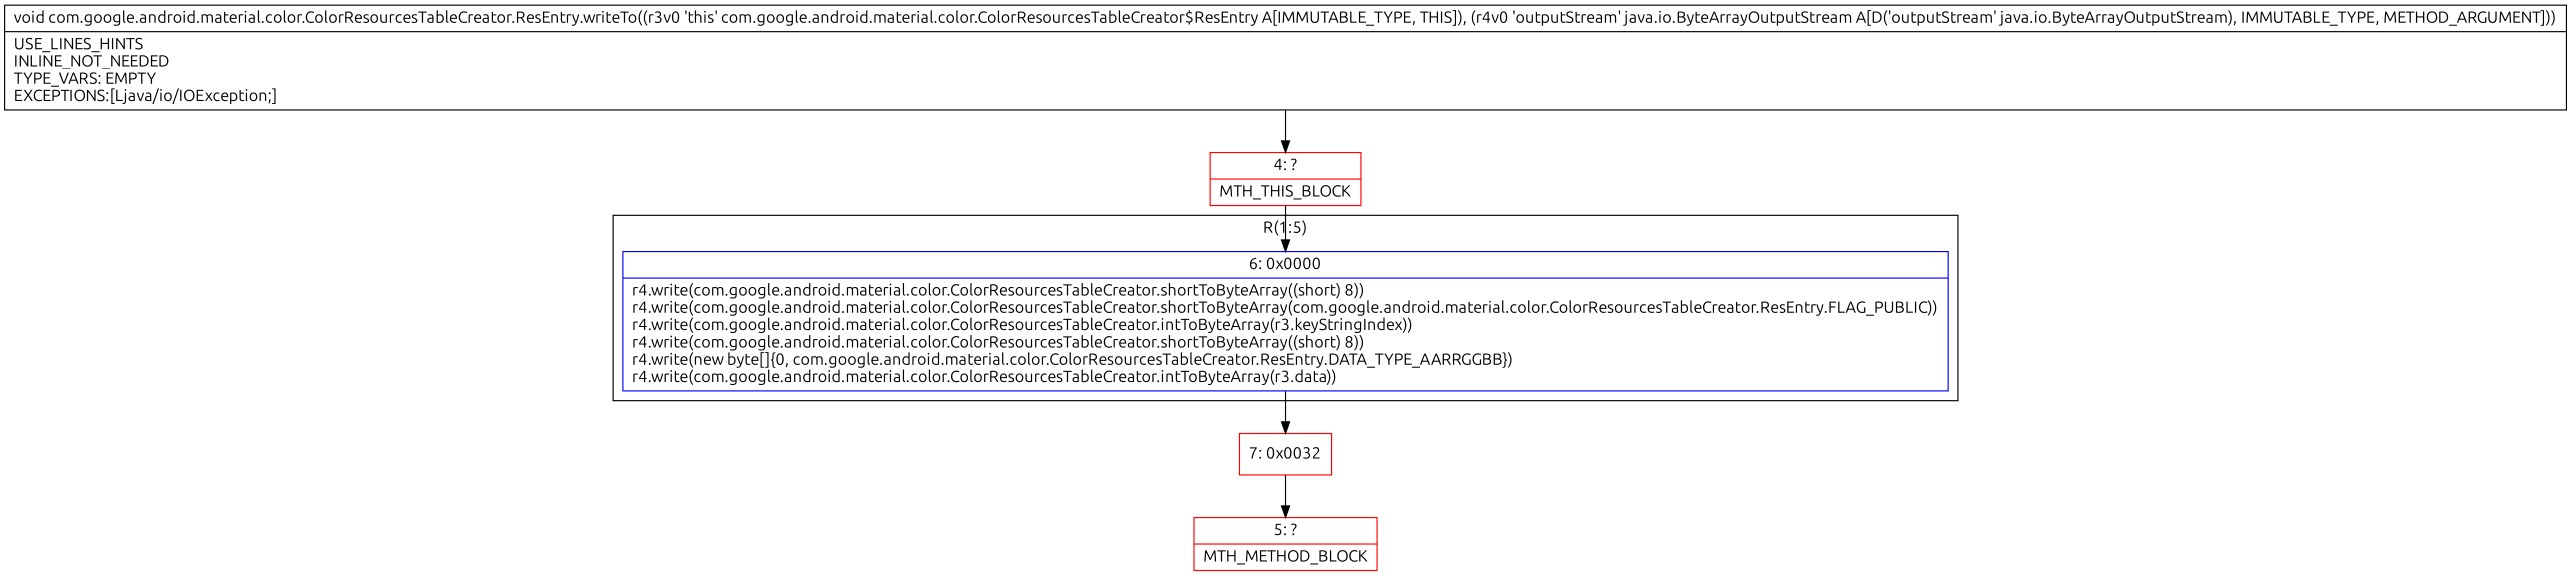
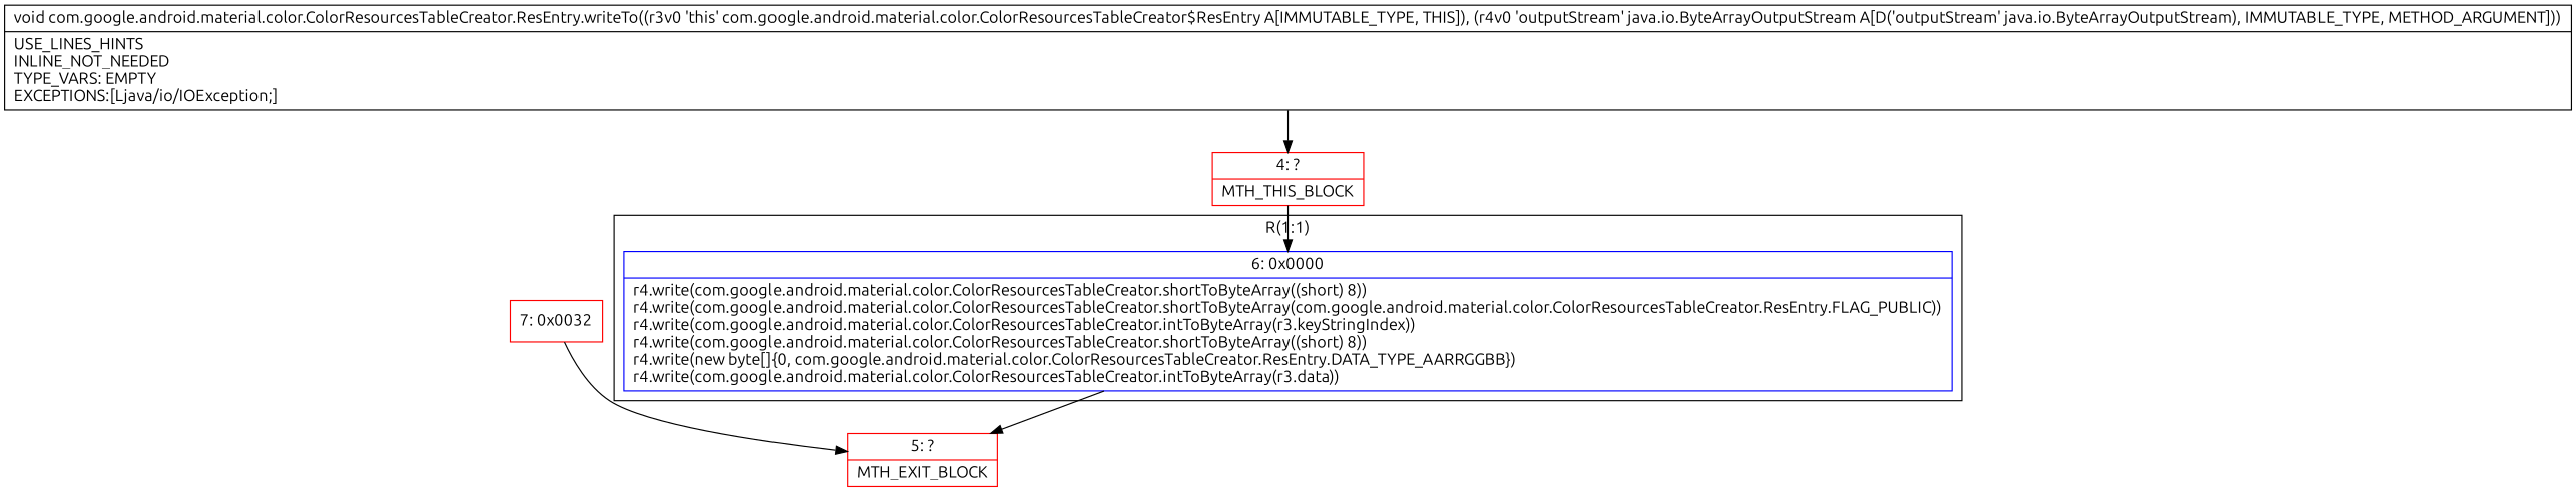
  digraph {
    fontname=Ubuntu
    node [color=red fontname=Ubuntu shape=record]
    edge [fontname=Ubuntu]
    n1 [color=blue label="{6\:\ 0x0000|r4.write(com.google.android.material.color.ColorResourcesTableCreator.shortToByteArray((short) 8))\lr4.write(com.google.android.material.color.ColorResourcesTableCreator.shortToByteArray(com.google.android.material.color.ColorResourcesTableCreator.ResEntry.FLAG_PUBLIC))\lr4.write(com.google.android.material.color.ColorResourcesTableCreator.intToByteArray(r3.keyStringIndex))\lr4.write(com.google.android.material.color.ColorResourcesTableCreator.shortToByteArray((short) 8))\lr4.write(new byte[]\{0, com.google.android.material.color.ColorResourcesTableCreator.ResEntry.DATA_TYPE_AARRGGBB\})\lr4.write(com.google.android.material.color.ColorResourcesTableCreator.intToByteArray(r3.data))\l}"]
    n2 [label="{7\:\ 0x0032}"]
-   n3 [label="{5\:\ ?|MTH_METHOD_BLOCK\l}"]
+   n3 [label="{5\:\ ?|MTH_EXIT_BLOCK\l}"]
    n4 [label="{4\:\ ?|MTH_THIS_BLOCK\l}"]
    n5 [label="{void com.google.android.material.color.ColorResourcesTableCreator.ResEntry.writeTo((r3v0 'this' com.google.android.material.color.ColorResourcesTableCreator$ResEntry A[IMMUTABLE_TYPE, THIS]), (r4v0 'outputStream' java.io.ByteArrayOutputStream A[D('outputStream' java.io.ByteArrayOutputStream), IMMUTABLE_TYPE, METHOD_ARGUMENT]))  | USE_LINES_HINTS\lINLINE_NOT_NEEDED\lTYPE_VARS: EMPTY\lEXCEPTIONS:[Ljava\/io\/IOException;]\l}" color=""]
    subgraph cluster_1 {
-     label="R(1:5)"
+     label="R(1:1)"
      n1
    }
-   n1 -> n2
+   n1 -> n3
    n2 -> n3
    n4 -> n1
    n5 -> n4
  }
